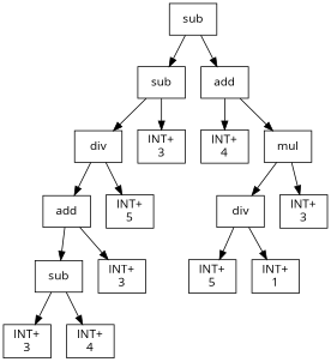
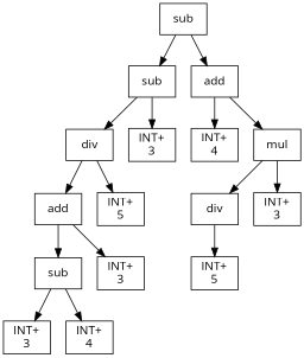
  digraph {
    fontname="Open Sans"
    node [shape=box fontname="Open Sans"]
    edge [fontname="Open Sans"]
    n1 [label=sub]
    n2 [label=sub]
    n3 [label=add]
    n4 [label=div]
    n5 [label="INT+\n3"]
    n6 [label=add]
    n7 [label="INT+\n5"]
    n8 [label=sub]
    n9 [label="INT+\n3"]
    n10 [label="INT+\n3"]
    n11 [label="INT+\n4"]
    n12 [label="INT+\n4"]
    n13 [label=mul]
    n14 [label=div]
    n15 [label="INT+\n3"]
    n16 [label="INT+\n5"]
-   n17 [label="INT+\n1"]
    n1 -> n2
    n1 -> n3
    n2 -> n4
    n2 -> n5
    n3 -> n12
    n3 -> n13
    n4 -> n6
    n4 -> n7
    n6 -> n8
    n6 -> n9
    n8 -> n10
    n8 -> n11
    n13 -> n14
    n13 -> n15
    n14 -> n16
-   n14 -> n17
  }
